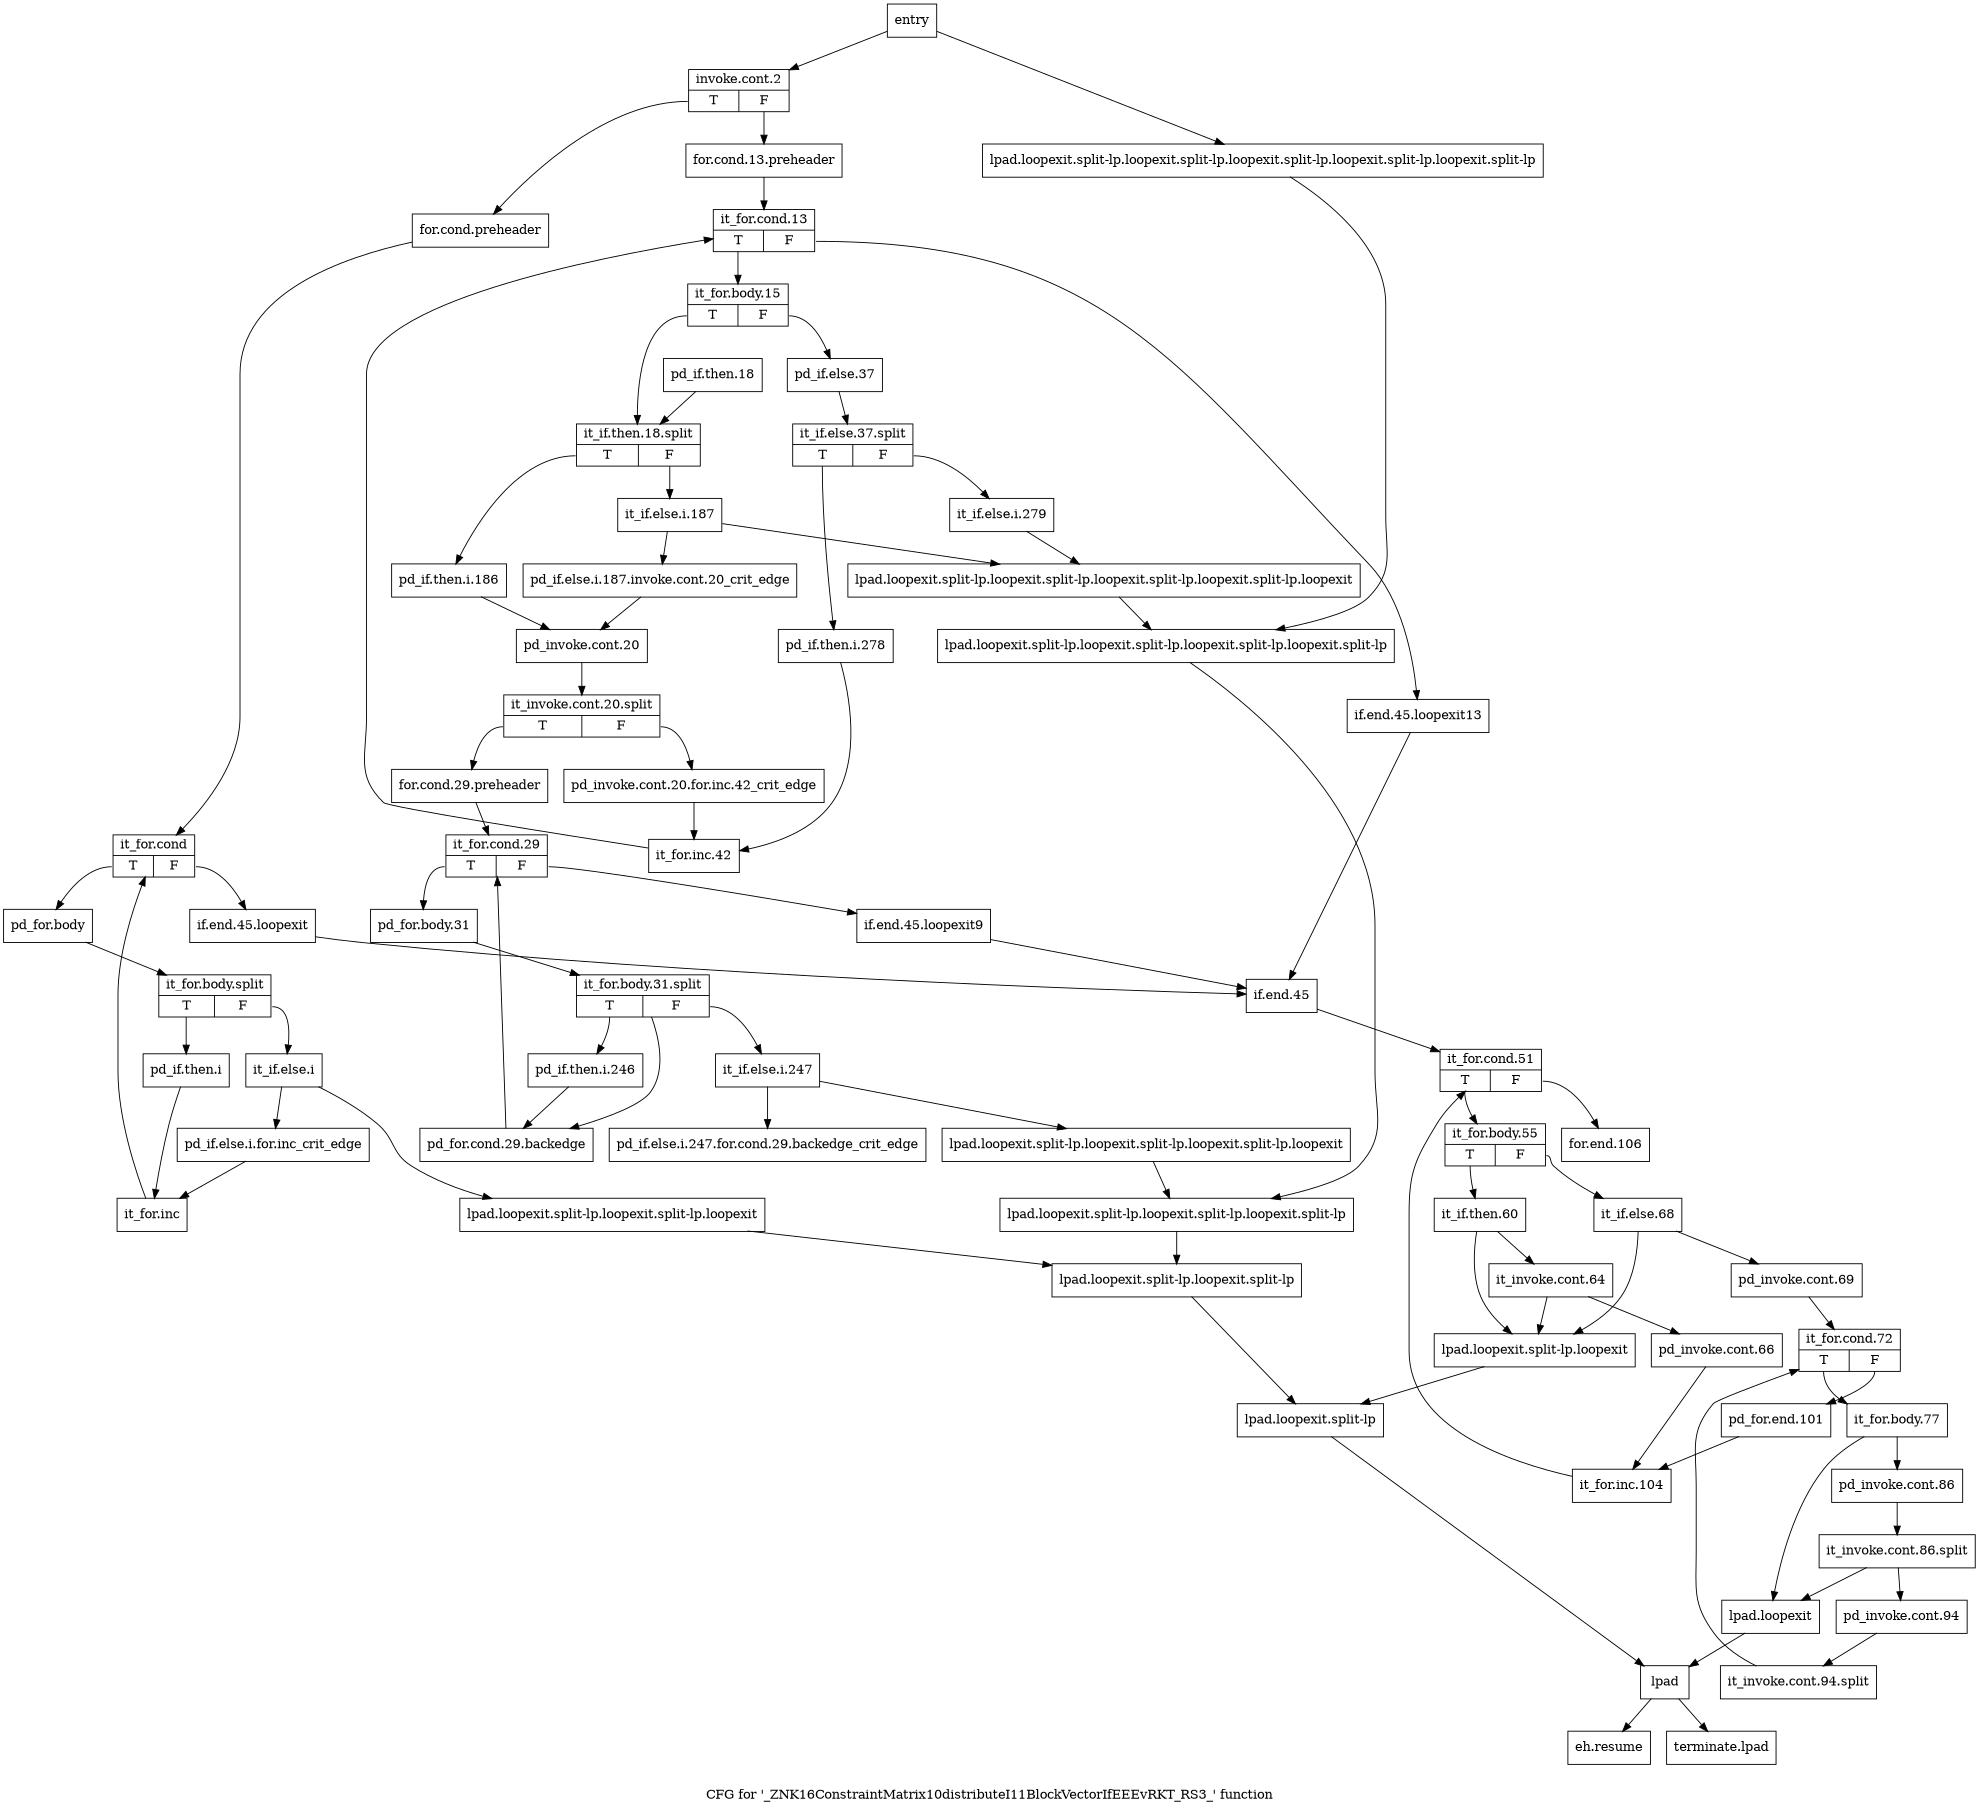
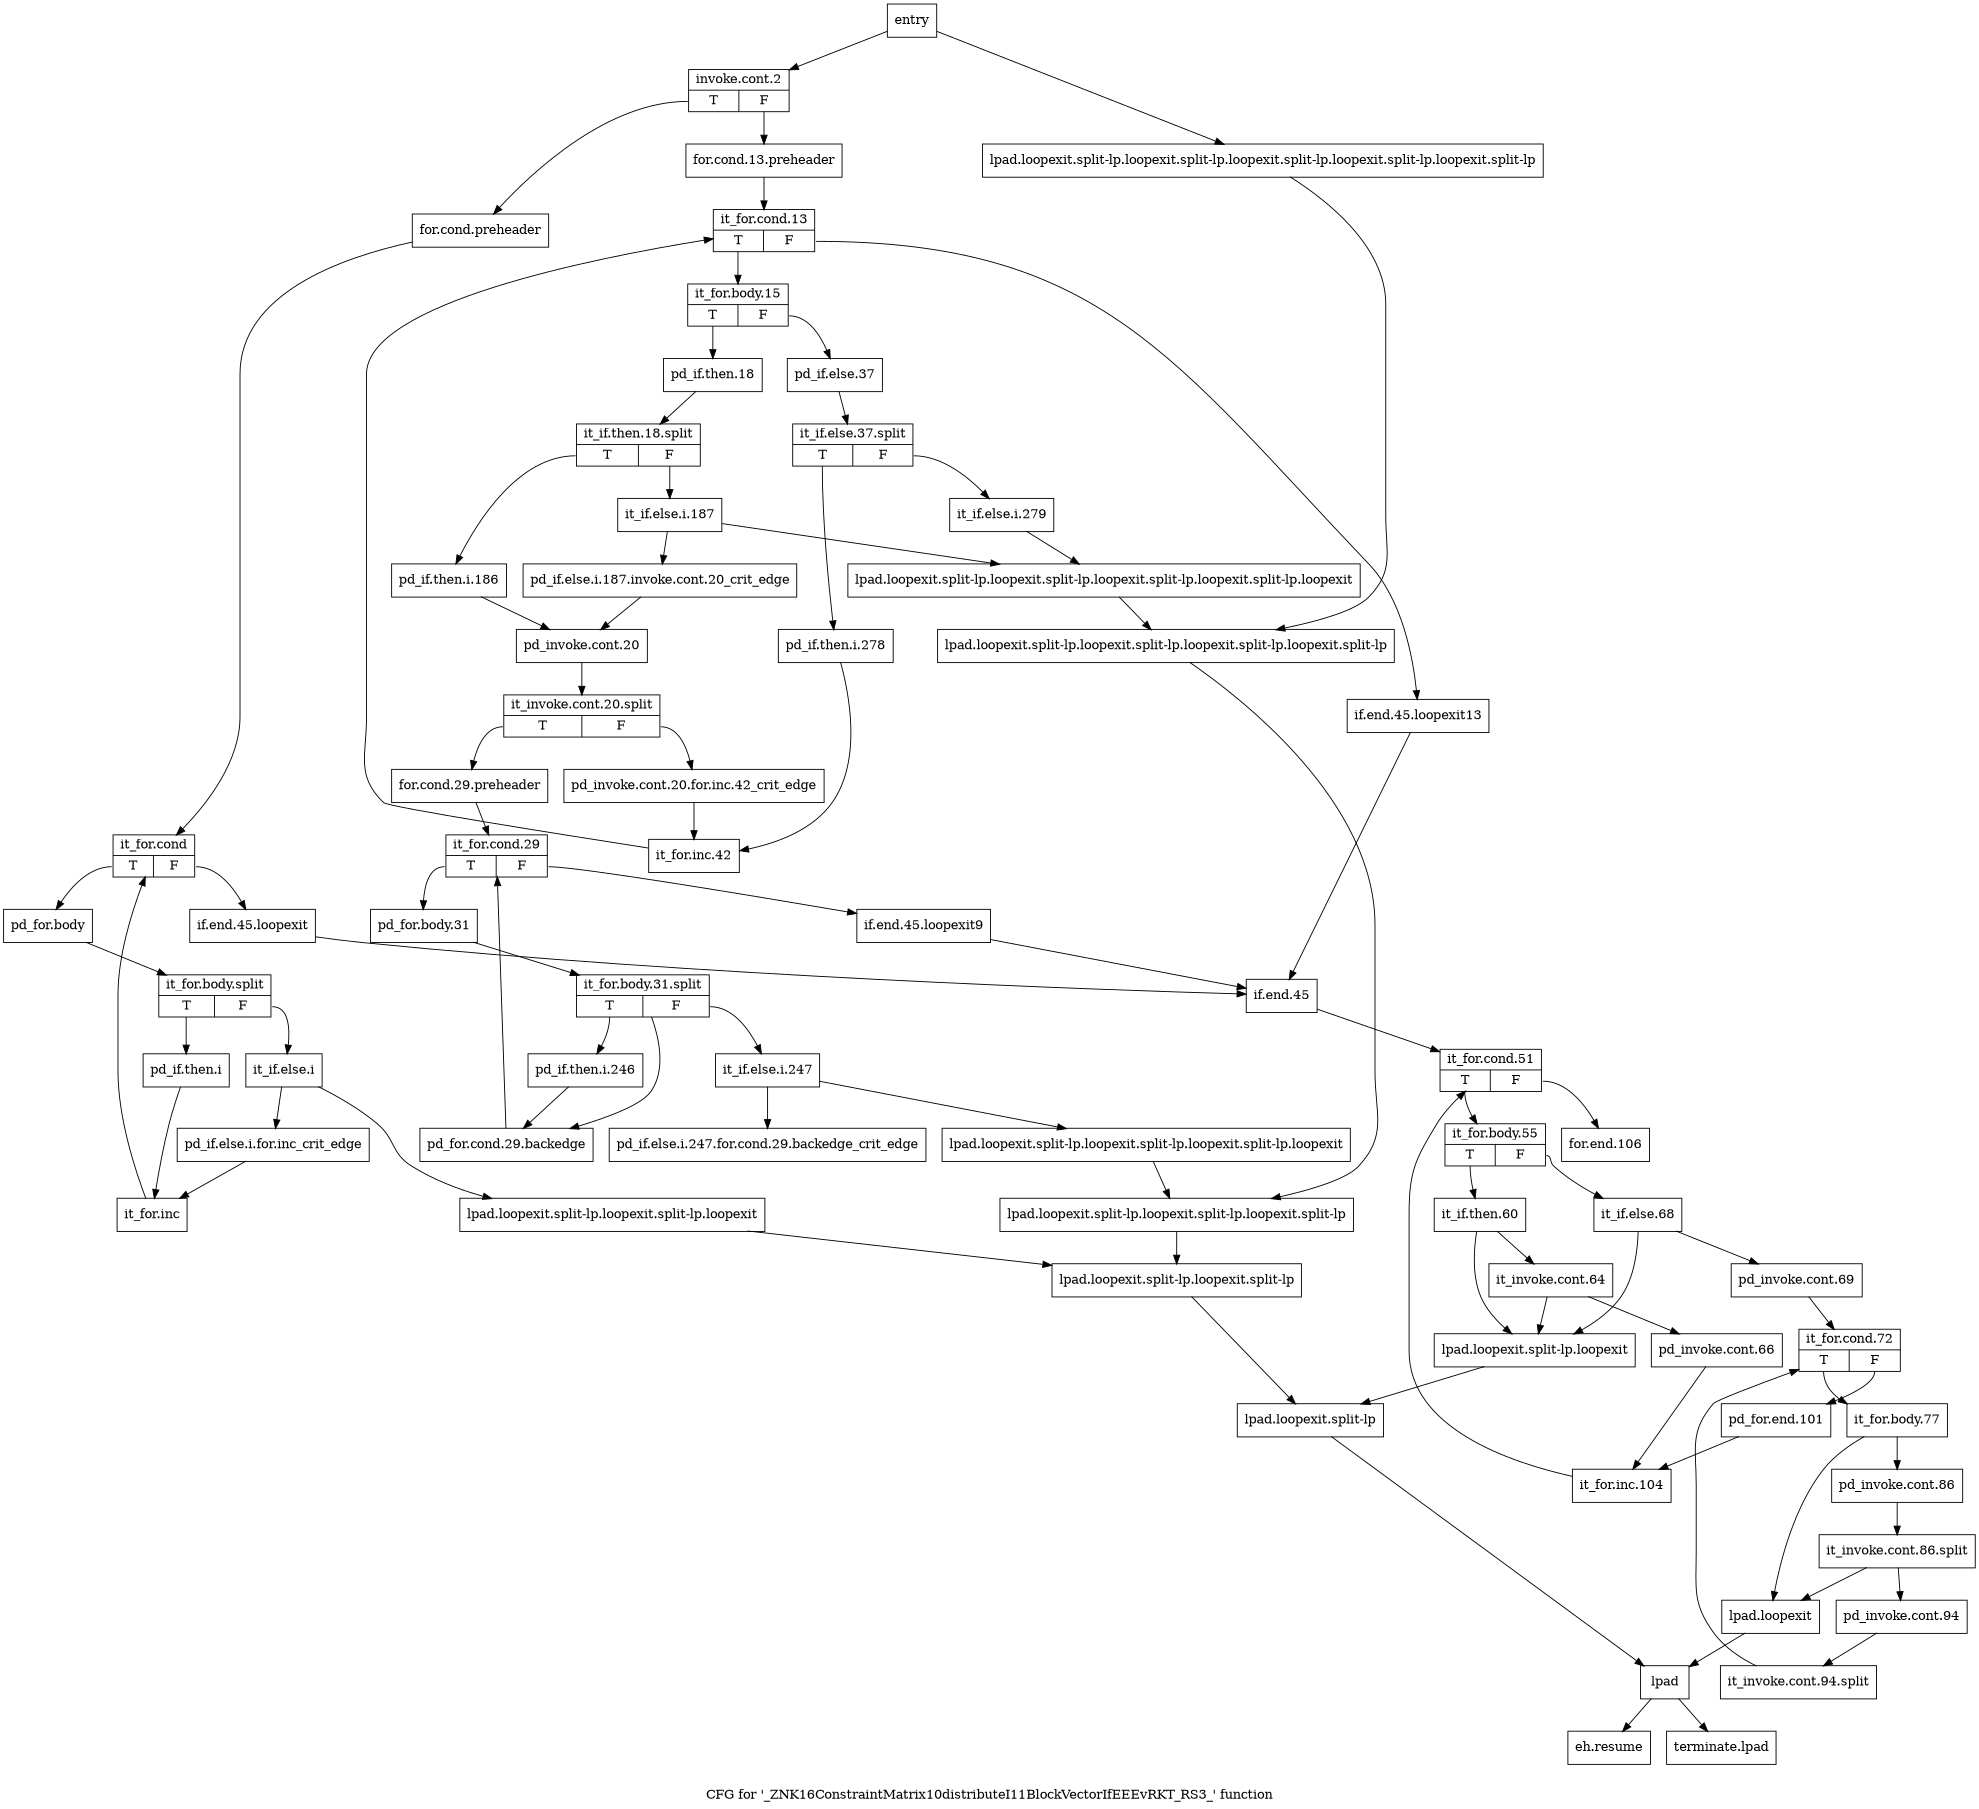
  digraph {
    label="CFG for '_ZNK16ConstraintMatrix10distributeI11BlockVectorIfEEEvRKT_RS3_' function"
    node [shape=record]
    n1 [label="{entry}"]
    n2 [label="{invoke.cont.2|{<s0>T|<s1>F}}"]
    n3 [label="{lpad.loopexit.split-lp.loopexit.split-lp.loopexit.split-lp.loopexit.split-lp.loopexit.split-lp}"]
    n4 [label="{for.cond.preheader}"]
    n5 [label="{for.cond.13.preheader}"]
    n6 [label="{lpad.loopexit.split-lp.loopexit.split-lp.loopexit.split-lp.loopexit.split-lp}"]
    n7 [label="{it_for.cond|{<s0>T|<s1>F}}"]
    n8 [label="{it_for.cond.13|{<s0>T|<s1>F}}"]
    n9 [label="{lpad.loopexit.split-lp.loopexit.split-lp.loopexit.split-lp}"]
    n10 [label="{pd_for.body}"]
    n11 [label="{if.end.45.loopexit}"]
    n12 [label="{it_for.body.15|{<s0>T|<s1>F}}"]
    n13 [label="{if.end.45.loopexit13}"]
    n14 [label="{pd_if.then.18}"]
    n15 [label="{pd_if.else.37}"]
    n16 [label="{if.end.45}"]
    n17 [label="{it_for.body.split|{<s0>T|<s1>F}}"]
    n18 [label="{pd_if.then.i}"]
    n19 [label="{it_if.else.i}"]
    n20 [label="{it_for.cond.51|{<s0>T|<s1>F}}"]
    n21 [label="{it_for.inc}"]
    n22 [label="{pd_if.else.i.for.inc_crit_edge}"]
    n23 [label="{lpad.loopexit.split-lp.loopexit.split-lp.loopexit}"]
    n24 [label="{lpad.loopexit.split-lp.loopexit.split-lp}"]
    n25 [label="{lpad.loopexit.split-lp}"]
    n26 [label="{lpad.loopexit}"]
    n27 [label="{lpad}"]
    n28 [label="{eh.resume}"]
    n29 [label="{terminate.lpad}"]
    n30 [label="{lpad.loopexit.split-lp.loopexit}"]
    n31 [label="{lpad.loopexit.split-lp.loopexit.split-lp.loopexit.split-lp.loopexit}"]
    n32 [label="{lpad.loopexit.split-lp.loopexit.split-lp.loopexit.split-lp.loopexit.split-lp.loopexit}"]
    n33 [label="{it_if.then.18.split|{<s0>T|<s1>F}}"]
    n34 [label="{it_if.else.37.split|{<s0>T|<s1>F}}"]
    n35 [label="{pd_if.then.i.186}"]
    n36 [label="{it_if.else.i.187}"]
    n37 [label="{pd_if.then.i.278}"]
    n38 [label="{it_if.else.i.279}"]
    n39 [label="{pd_invoke.cont.20}"]
    n40 [label="{pd_if.else.i.187.invoke.cont.20_crit_edge}"]
    n41 [label="{it_invoke.cont.20.split|{<s0>T|<s1>F}}"]
    n42 [label="{for.cond.29.preheader}"]
    n43 [label="{pd_invoke.cont.20.for.inc.42_crit_edge}"]
    n44 [label="{it_for.cond.29|{<s0>T|<s1>F}}"]
    n45 [label="{it_for.inc.42}"]
    n46 [label="{pd_for.body.31}"]
    n47 [label="{if.end.45.loopexit9}"]
    n48 [label="{it_for.body.31.split|{<s0>T|<s1>F}}"]
    n49 [label="{pd_if.then.i.246}"]
    n50 [label="{it_if.else.i.247}"]
    n51 [label="{pd_for.cond.29.backedge}"]
    n52 [label="{pd_if.else.i.247.for.cond.29.backedge_crit_edge}"]
    n53 [label="{it_for.body.55|{<s0>T|<s1>F}}"]
    n54 [label="{for.end.106}"]
    n55 [label="{it_if.then.60}"]
    n56 [label="{it_if.else.68}"]
    n57 [label="{it_invoke.cont.64}"]
    n58 [label="{pd_invoke.cont.69}"]
    n59 [label="{pd_invoke.cont.66}"]
    n60 [label="{it_for.cond.72|{<s0>T|<s1>F}}"]
    n61 [label="{it_for.inc.104}"]
    n62 [label="{it_for.body.77}"]
    n63 [label="{pd_for.end.101}"]
    n64 [label="{pd_invoke.cont.86}"]
    n65 [label="{it_invoke.cont.86.split}"]
    n66 [label="{pd_invoke.cont.94}"]
    n67 [label="{it_invoke.cont.94.split}"]
    n1 -> n2
    n1 -> n3
    n2 -> n4 [tailport=s0]
    n2 -> n5 [tailport=s1]
    n3 -> n6
    n4 -> n7
    n5 -> n8
    n6 -> n9
    n7 -> n10 [tailport=s0]
    n7 -> n11 [tailport=s1]
    n8 -> n12 [tailport=s0]
    n8 -> n13 [tailport=s1]
    n9 -> n24
    n10 -> n17
    n11 -> n16
-   n12 -> n33 [tailport=s0]
+   n12 -> n14 [tailport=s0]
    n12 -> n15 [tailport=s1]
    n13 -> n16
    n14 -> n33
    n15 -> n34
    n16 -> n20
    n17 -> n18 [tailport=s0]
    n17 -> n19 [tailport=s1]
    n18 -> n21
    n19 -> n22
    n19 -> n23
    n20 -> n53 [tailport=s0]
    n20 -> n54 [tailport=s1]
    n21 -> n7
    n22 -> n21
    n23 -> n24
    n24 -> n25
    n25 -> n27
    n26 -> n27
    n27 -> n28
    n27 -> n29
    n30 -> n25
    n31 -> n9
    n32 -> n6
    n33 -> n35 [tailport=s0]
    n33 -> n36 [tailport=s1]
    n34 -> n37 [tailport=s0]
    n34 -> n38 [tailport=s1]
    n35 -> n39
    n36 -> n32
    n36 -> n40
    n37 -> n45
    n38 -> n32
    n39 -> n41
    n40 -> n39
    n41 -> n42 [tailport=s0]
    n41 -> n43 [tailport=s1]
    n42 -> n44
    n43 -> n45
    n44 -> n46 [tailport=s0]
    n44 -> n47 [tailport=s1]
    n45 -> n8
    n46 -> n48
    n47 -> n16
    n48 -> n49 [tailport=s0]
    n48 -> n50 [tailport=s1]
    n48 -> n51
    n49 -> n51
    n50 -> n31
    n50 -> n52
    n51 -> n44
    n53 -> n55 [tailport=s0]
    n53 -> n56 [tailport=s1]
    n55 -> n30
    n55 -> n57
    n56 -> n30
    n56 -> n58
    n57 -> n30
    n57 -> n59
    n58 -> n60
    n59 -> n61
    n60 -> n62 [tailport=s0]
    n60 -> n63 [tailport=s1]
    n61 -> n20
    n62 -> n26
    n62 -> n64
    n63 -> n61
    n64 -> n65
    n65 -> n26
    n65 -> n66
    n66 -> n67
    n67 -> n60
  }
